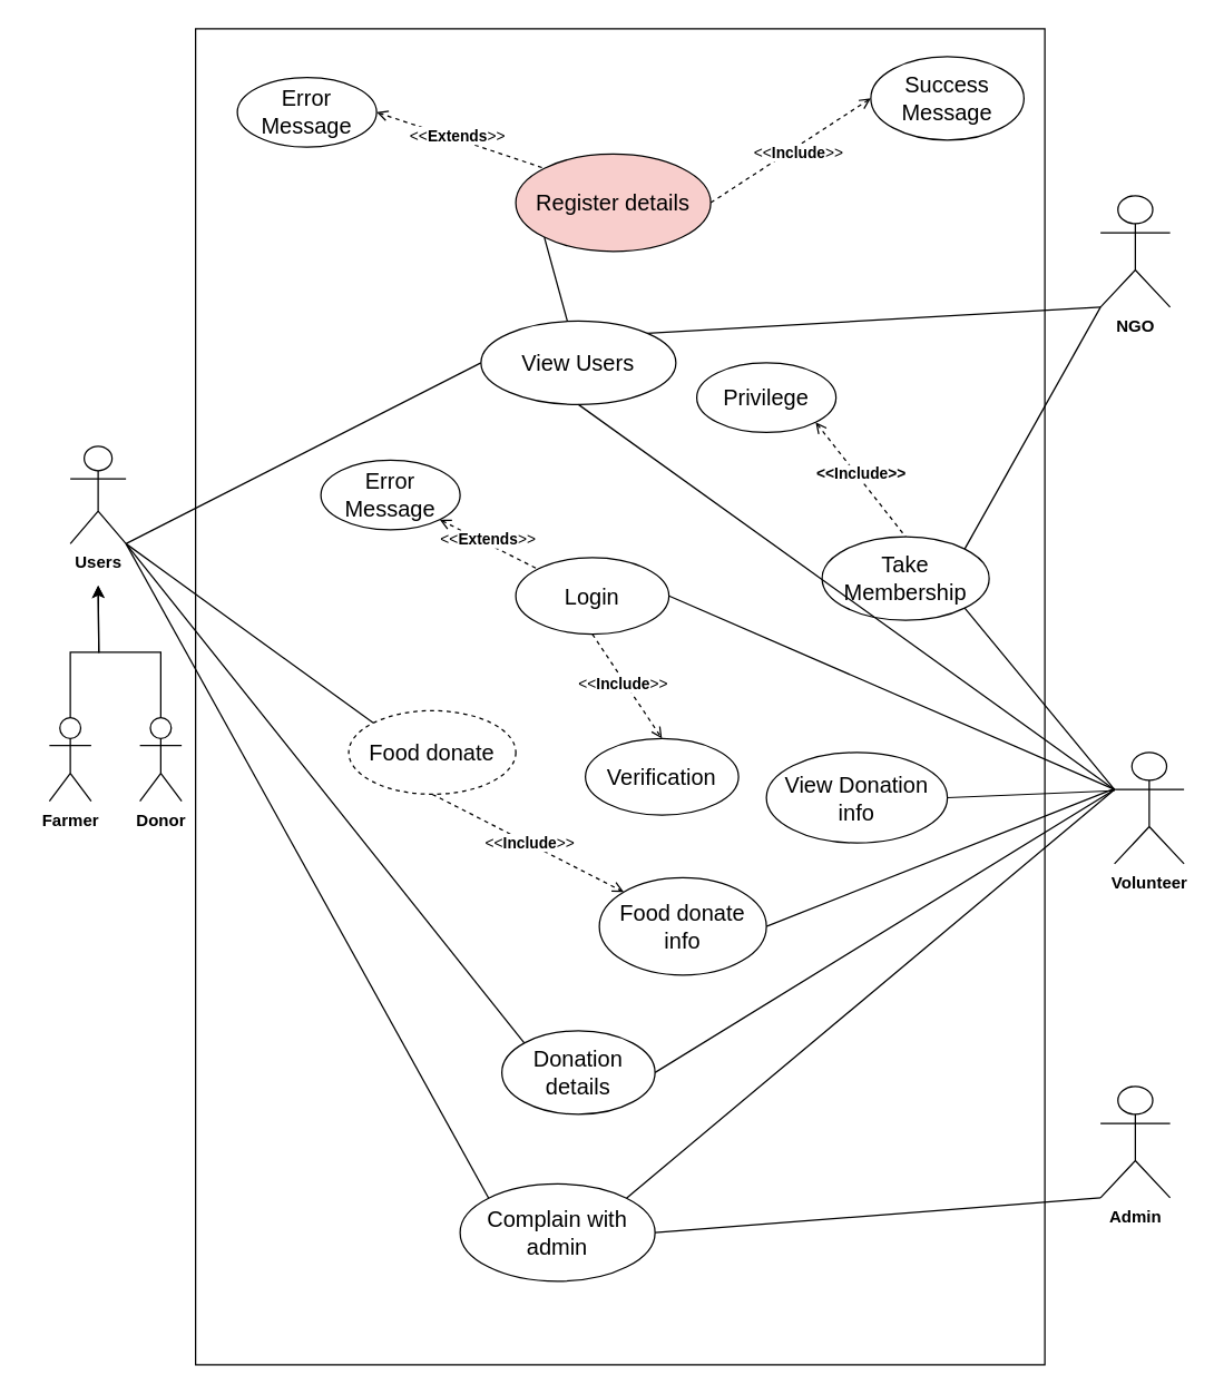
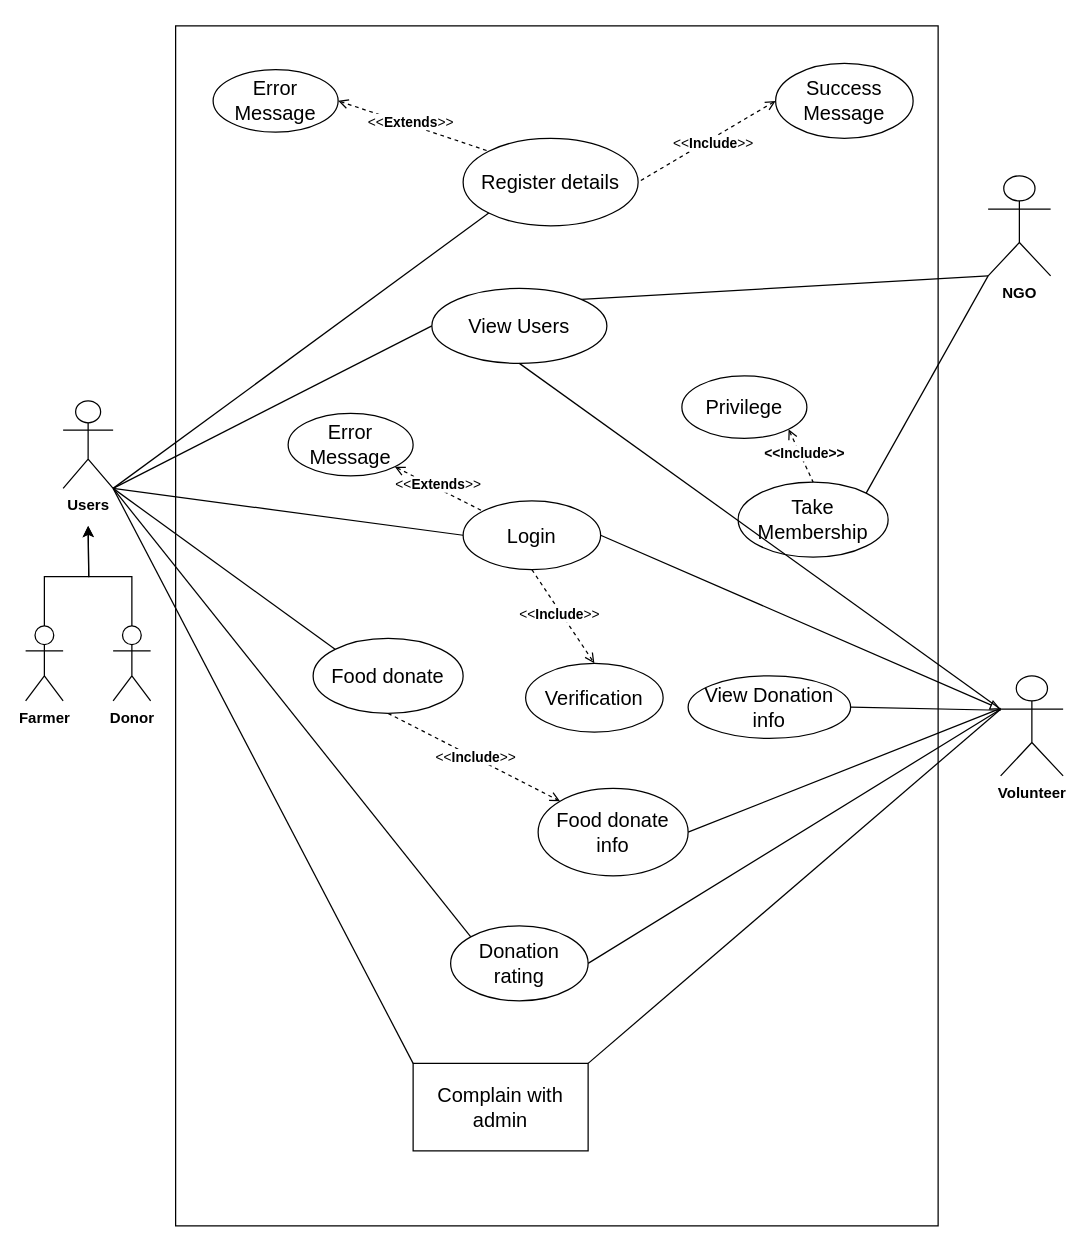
  <mxCell id="0" />
  <mxCell id="1" parent="0" />
  <mxCell id="2" value="&lt;b&gt;Users&lt;/b&gt;" style="shape=umlActor;verticalLabelPosition=bottom;verticalAlign=top;html=1;outlineConnect=0;" parent="1" vertex="1"><mxGeometry x="50" y="320" width="40" height="70" as="geometry" /></mxCell>
  <mxCell id="3" style="edgeStyle=orthogonalEdgeStyle;rounded=0;orthogonalLoop=1;jettySize=auto;html=1;exitX=0.5;exitY=0;exitDx=0;exitDy=0;exitPerimeter=0;" parent="1" source="4" edge="1"><mxGeometry relative="1" as="geometry"><mxPoint x="70" y="420" as="targetPoint" /><mxPoint x="90" y="500" as="sourcePoint" /></mxGeometry></mxCell>
- <mxCell id="4" value="&lt;b&gt;Donor&lt;/b&gt;" style="shape=umlActor;verticalLabelPosition=bottom;verticalAlign=top;html=1;outlineConnect=0;" parent="1" vertex="1"><mxGeometry x="100" y="515" width="30" height="60" as="geometry" /></mxCell>
- <mxCell id="5" value="&lt;b&gt;Admin&lt;/b&gt;" style="shape=umlActor;verticalLabelPosition=bottom;verticalAlign=top;html=1;outlineConnect=0;" parent="1" vertex="1"><mxGeometry x="790" y="780" width="50" height="80" as="geometry" /></mxCell>
+ <mxCell id="4" value="&lt;b&gt;Donor&lt;/b&gt;" style="shape=umlActor;verticalLabelPosition=bottom;verticalAlign=top;html=1;outlineConnect=0;" parent="1" vertex="1"><mxGeometry x="90" y="500" width="30" height="60" as="geometry" /></mxCell>
  <mxCell id="6" style="edgeStyle=orthogonalEdgeStyle;rounded=0;orthogonalLoop=1;jettySize=auto;html=1;exitX=0.5;exitY=0;exitDx=0;exitDy=0;exitPerimeter=0;" parent="1" source="7" edge="1"><mxGeometry relative="1" as="geometry"><mxPoint x="70" y="420" as="targetPoint" /></mxGeometry></mxCell>
- <mxCell id="7" value="&lt;b&gt;Farmer&lt;/b&gt;" style="shape=umlActor;verticalLabelPosition=bottom;verticalAlign=top;html=1;outlineConnect=0;" parent="1" vertex="1"><mxGeometry x="35" y="515" width="30" height="60" as="geometry" /></mxCell>
+ <mxCell id="7" value="&lt;b&gt;Farmer&lt;/b&gt;" style="shape=umlActor;verticalLabelPosition=bottom;verticalAlign=top;html=1;outlineConnect=0;" parent="1" vertex="1"><mxGeometry x="20" y="500" width="30" height="60" as="geometry" /></mxCell>
  <mxCell id="8" value="&lt;b&gt;NGO&lt;/b&gt;" style="shape=umlActor;verticalLabelPosition=bottom;verticalAlign=top;html=1;outlineConnect=0;" parent="1" vertex="1"><mxGeometry x="790" y="140" width="50" height="80" as="geometry" /></mxCell>
  <mxCell id="9" value="&lt;b&gt;Volunteer&lt;/b&gt;" style="shape=umlActor;verticalLabelPosition=bottom;verticalAlign=top;html=1;outlineConnect=0;" parent="1" vertex="1"><mxGeometry x="800" y="540" width="50" height="80" as="geometry" /></mxCell>
  <mxCell id="10" value="" style="rounded=0;whiteSpace=wrap;html=1;" parent="1" vertex="1"><mxGeometry x="140" y="20" width="610" height="960" as="geometry" /></mxCell>
- <mxCell id="11" value="&lt;font style=&quot;font-size: 16px;&quot;&gt;Register details&lt;/font&gt;" style="ellipse;whiteSpace=wrap;html=1;fillColor=#f8cecc;" parent="1" vertex="1"><mxGeometry x="370" y="110" width="140" height="70" as="geometry" /></mxCell>
+ <mxCell id="11" value="&lt;font style=&quot;font-size: 16px;&quot;&gt;Register details&lt;/font&gt;" style="ellipse;whiteSpace=wrap;html=1;" parent="1" vertex="1"><mxGeometry x="370" y="110" width="140" height="70" as="geometry" /></mxCell>
  <mxCell id="12" value="&lt;font style=&quot;font-size: 16px;&quot;&gt;Login&lt;/font&gt;" style="ellipse;whiteSpace=wrap;html=1;" parent="1" vertex="1"><mxGeometry x="370" y="400" width="110" height="55" as="geometry" /></mxCell>
  <mxCell id="13" style="rounded=0;orthogonalLoop=1;jettySize=auto;html=1;exitX=1;exitY=0;exitDx=0;exitDy=0;endArrow=none;endFill=0;entryX=0;entryY=1;entryDx=0;entryDy=0;entryPerimeter=0;" parent="1" source="15" edge="1" target="8"><mxGeometry relative="1" as="geometry"><mxPoint x="790" y="300" as="targetPoint" /></mxGeometry></mxCell>
  <mxCell id="14" style="rounded=0;orthogonalLoop=1;jettySize=auto;html=1;exitX=0;exitY=0.5;exitDx=0;exitDy=0;endArrow=none;endFill=0;" parent="1" source="15" edge="1"><mxGeometry relative="1" as="geometry"><mxPoint x="90" y="390" as="targetPoint" /></mxGeometry></mxCell>
  <mxCell id="15" value="&lt;font style=&quot;font-size: 16px;&quot;&gt;View Users&lt;/font&gt;" style="ellipse;whiteSpace=wrap;html=1;" parent="1" vertex="1"><mxGeometry x="345" y="230" width="140" height="60" as="geometry" /></mxCell>
  <mxCell id="16" value="&lt;font style=&quot;font-size: 16px;&quot;&gt;Take Membership&lt;/font&gt;" style="ellipse;whiteSpace=wrap;html=1;" parent="1" vertex="1"><mxGeometry x="590" y="385" width="120" height="60" as="geometry" /></mxCell>
  <mxCell id="17" style="rounded=0;orthogonalLoop=1;jettySize=auto;html=1;exitX=0.5;exitY=1;exitDx=0;exitDy=0;entryX=0;entryY=0;entryDx=0;entryDy=0;endArrow=open;endFill=0;dashed=1;" parent="1" source="19" target="31" edge="1"><mxGeometry relative="1" as="geometry" /></mxCell>
  <mxCell id="18" value="&amp;lt;&amp;lt;&lt;b&gt;Include&lt;/b&gt;&amp;gt;&amp;gt;" style="edgeLabel;html=1;align=center;verticalAlign=middle;resizable=0;points=[];" vertex="1" connectable="0" parent="17"><mxGeometry x="0.008" y="1" relative="1" as="geometry"><mxPoint as="offset" /></mxGeometry></mxCell>
- <mxCell id="19" value="&lt;font style=&quot;font-size: 16px;&quot;&gt;Food donate&lt;/font&gt;" style="ellipse;whiteSpace=wrap;html=1;dashed=1;" parent="1" vertex="1"><mxGeometry x="250" y="510" width="120" height="60" as="geometry" /></mxCell>
+ <mxCell id="19" value="&lt;font style=&quot;font-size: 16px;&quot;&gt;Food donate&lt;/font&gt;" style="ellipse;whiteSpace=wrap;html=1;" parent="1" vertex="1"><mxGeometry x="250" y="510" width="120" height="60" as="geometry" /></mxCell>
  <mxCell id="20" style="rounded=0;orthogonalLoop=1;jettySize=auto;html=1;exitX=1;exitY=0.5;exitDx=0;exitDy=0;endArrow=none;endFill=0;entryX=0;entryY=0.333;entryDx=0;entryDy=0;entryPerimeter=0;" parent="1" source="22" target="9" edge="1"><mxGeometry relative="1" as="geometry"><mxPoint x="800" y="570" as="targetPoint" /></mxGeometry></mxCell>
  <mxCell id="21" style="rounded=0;orthogonalLoop=1;jettySize=auto;html=1;exitX=0;exitY=0;exitDx=0;exitDy=0;endArrow=none;endFill=0;" parent="1" source="22" edge="1"><mxGeometry relative="1" as="geometry"><mxPoint x="90" y="390" as="targetPoint" /></mxGeometry></mxCell>
- <mxCell id="22" value="&lt;font style=&quot;font-size: 16px;&quot;&gt;Donation details&lt;/font&gt;" style="ellipse;whiteSpace=wrap;html=1;" parent="1" vertex="1"><mxGeometry x="360" y="740" width="110" height="60" as="geometry" /></mxCell>
+ <mxCell id="22" value="&lt;font style=&quot;font-size: 16px;&quot;&gt;Donation rating&lt;/font&gt;" style="ellipse;whiteSpace=wrap;html=1;" parent="1" vertex="1"><mxGeometry x="360" y="740" width="110" height="60" as="geometry" /></mxCell>
  <mxCell id="23" style="rounded=0;orthogonalLoop=1;jettySize=auto;html=1;exitX=1;exitY=0;exitDx=0;exitDy=0;entryX=0;entryY=1;entryDx=0;entryDy=0;entryPerimeter=0;endArrow=none;endFill=0;" parent="1" source="16" target="8" edge="1"><mxGeometry relative="1" as="geometry" /></mxCell>
- <mxCell id="24" style="rounded=0;orthogonalLoop=1;jettySize=auto;html=1;exitX=1;exitY=1;exitDx=0;exitDy=0;entryX=0;entryY=0.333;entryDx=0;entryDy=0;entryPerimeter=0;endArrow=none;endFill=0;" parent="1" source="16" target="9" edge="1"><mxGeometry relative="1" as="geometry" /></mxCell>
- <mxCell id="26" style="rounded=0;orthogonalLoop=1;jettySize=auto;html=1;exitX=1;exitY=0.5;exitDx=0;exitDy=0;entryX=0;entryY=0.333;entryDx=0;entryDy=0;entryPerimeter=0;endArrow=none;endFill=0;" parent="1" source="12" target="9" edge="1"><mxGeometry relative="1" as="geometry" /></mxCell>
- <mxCell id="27" style="rounded=0;orthogonalLoop=1;jettySize=auto;html=1;exitX=0;exitY=1;exitDx=0;exitDy=0;endArrow=none;endFill=0;" parent="1" source="11" target="15" edge="1"><mxGeometry relative="1" as="geometry" /></mxCell>
+ <mxCell id="25" style="rounded=0;orthogonalLoop=1;jettySize=auto;html=1;exitX=1;exitY=1;exitDx=0;exitDy=0;exitPerimeter=0;endArrow=none;endFill=0;entryX=0;entryY=0.5;entryDx=0;entryDy=0;" parent="1" source="2" target="12" edge="1"><mxGeometry relative="1" as="geometry"><mxPoint x="370" y="430" as="targetPoint" /></mxGeometry></mxCell>
+ <mxCell id="26" style="rounded=0;orthogonalLoop=1;jettySize=auto;html=1;exitX=1;exitY=0.5;exitDx=0;exitDy=0;entryX=0;entryY=0.333;entryDx=0;entryDy=0;entryPerimeter=0;endArrow=block;endFill=0;" parent="1" source="12" target="9" edge="1"><mxGeometry relative="1" as="geometry" /></mxCell>
+ <mxCell id="27" style="rounded=0;orthogonalLoop=1;jettySize=auto;html=1;exitX=0;exitY=1;exitDx=0;exitDy=0;entryX=1;entryY=1;entryDx=0;entryDy=0;entryPerimeter=0;endArrow=none;endFill=0;" parent="1" source="11" target="2" edge="1"><mxGeometry relative="1" as="geometry" /></mxCell>
  <mxCell id="28" style="rounded=0;orthogonalLoop=1;jettySize=auto;html=1;exitX=0.5;exitY=1;exitDx=0;exitDy=0;entryX=0;entryY=0.333;entryDx=0;entryDy=0;entryPerimeter=0;endArrow=none;endFill=0;" parent="1" source="15" target="9" edge="1"><mxGeometry relative="1" as="geometry" /></mxCell>
  <mxCell id="29" style="rounded=0;orthogonalLoop=1;jettySize=auto;html=1;exitX=0;exitY=0;exitDx=0;exitDy=0;entryX=1;entryY=1;entryDx=0;entryDy=0;entryPerimeter=0;endArrow=none;endFill=0;" parent="1" source="19" target="2" edge="1"><mxGeometry relative="1" as="geometry" /></mxCell>
  <mxCell id="30" style="rounded=0;orthogonalLoop=1;jettySize=auto;html=1;exitX=1;exitY=0.5;exitDx=0;exitDy=0;endArrow=none;endFill=0;" parent="1" source="31" edge="1"><mxGeometry relative="1" as="geometry"><mxPoint x="800" y="566" as="targetPoint" /></mxGeometry></mxCell>
  <mxCell id="31" value="&lt;font style=&quot;font-size: 16px;&quot;&gt;Food donate info&lt;/font&gt;" style="ellipse;whiteSpace=wrap;html=1;" parent="1" vertex="1"><mxGeometry x="430" y="630" width="120" height="70" as="geometry" /></mxCell>
  <mxCell id="32" style="rounded=0;orthogonalLoop=1;jettySize=auto;html=1;exitX=1;exitY=0;exitDx=0;exitDy=0;endArrow=none;endFill=0;entryX=0;entryY=0.333;entryDx=0;entryDy=0;entryPerimeter=0;" parent="1" source="34" target="9" edge="1"><mxGeometry relative="1" as="geometry"><mxPoint x="800" y="570" as="targetPoint" /></mxGeometry></mxCell>
  <mxCell id="33" style="rounded=0;orthogonalLoop=1;jettySize=auto;html=1;exitX=0;exitY=0;exitDx=0;exitDy=0;endArrow=none;endFill=0;" parent="1" source="34" edge="1"><mxGeometry relative="1" as="geometry"><mxPoint x="90" y="390" as="targetPoint" /></mxGeometry></mxCell>
- <mxCell id="34" value="&lt;font style=&quot;font-size: 16px;&quot;&gt;Complain with admin&lt;/font&gt;" style="ellipse;whiteSpace=wrap;html=1;" parent="1" vertex="1"><mxGeometry x="330" y="850" width="140" height="70" as="geometry" /></mxCell>
- <mxCell id="35" style="rounded=0;orthogonalLoop=1;jettySize=auto;html=1;exitX=1;exitY=0.5;exitDx=0;exitDy=0;entryX=0;entryY=1;entryDx=0;entryDy=0;entryPerimeter=0;endArrow=none;endFill=0;" parent="1" source="34" target="5" edge="1"><mxGeometry relative="1" as="geometry" /></mxCell>
+ <mxCell id="34" value="&lt;font style=&quot;font-size: 16px;&quot;&gt;Complain with admin&lt;/font&gt;" style="whiteSpace=wrap;html=1;rounded=0;" parent="1" vertex="1"><mxGeometry x="330" y="850" width="140" height="70" as="geometry" /></mxCell>
  <mxCell id="36" style="rounded=0;orthogonalLoop=1;jettySize=auto;html=1;exitX=1;exitY=1;exitDx=0;exitDy=0;entryX=0.5;entryY=0;entryDx=0;entryDy=0;endArrow=none;endFill=0;dashed=1;startArrow=open;startFill=0;" edge="1" parent="1" source="38" target="16"><mxGeometry relative="1" as="geometry" /></mxCell>
  <mxCell id="37" value="&lt;b&gt;&amp;lt;&amp;lt;Include&amp;gt;&amp;gt;&lt;/b&gt;" style="edgeLabel;html=1;align=center;verticalAlign=middle;resizable=0;points=[];rotation=0;" vertex="1" connectable="0" parent="36"><mxGeometry x="-0.06" y="3" relative="1" as="geometry"><mxPoint as="offset" /></mxGeometry></mxCell>
- <mxCell id="38" value="&lt;font style=&quot;font-size: 16px;&quot;&gt;Privilege&lt;/font&gt;" style="ellipse;whiteSpace=wrap;html=1;" vertex="1" parent="1"><mxGeometry x="500" y="260" width="100" height="50" as="geometry" /></mxCell>
+ <mxCell id="38" value="&lt;font style=&quot;font-size: 16px;&quot;&gt;Privilege&lt;/font&gt;" style="ellipse;whiteSpace=wrap;html=1;" vertex="1" parent="1"><mxGeometry x="545" y="300" width="100" height="50" as="geometry" /></mxCell>
  <mxCell id="39" style="rounded=0;orthogonalLoop=1;jettySize=auto;html=1;exitX=1;exitY=1;exitDx=0;exitDy=0;entryX=0;entryY=0;entryDx=0;entryDy=0;endArrow=none;endFill=0;dashed=1;startArrow=open;startFill=0;" edge="1" parent="1" source="41" target="12"><mxGeometry relative="1" as="geometry"><mxPoint x="690" y="390" as="targetPoint" /></mxGeometry></mxCell>
  <mxCell id="40" value="&amp;lt;&amp;lt;&lt;b&gt;Extends&lt;/b&gt;&amp;gt;&amp;gt;" style="edgeLabel;html=1;align=center;verticalAlign=middle;resizable=0;points=[];rotation=0;" vertex="1" connectable="0" parent="39"><mxGeometry x="-0.06" y="3" relative="1" as="geometry"><mxPoint as="offset" /></mxGeometry></mxCell>
  <mxCell id="41" value="&lt;font style=&quot;font-size: 16px;&quot;&gt;Error Message&lt;/font&gt;" style="ellipse;whiteSpace=wrap;html=1;" vertex="1" parent="1"><mxGeometry x="230" y="330" width="100" height="50" as="geometry" /></mxCell>
  <mxCell id="42" value="&lt;font style=&quot;font-size: 16px;&quot;&gt;Verification&lt;/font&gt;" style="ellipse;whiteSpace=wrap;html=1;" vertex="1" parent="1"><mxGeometry x="420" y="530" width="110" height="55" as="geometry" /></mxCell>
  <mxCell id="43" style="rounded=0;orthogonalLoop=1;jettySize=auto;html=1;exitX=0.5;exitY=1;exitDx=0;exitDy=0;entryX=0.5;entryY=0;entryDx=0;entryDy=0;endArrow=open;endFill=0;dashed=1;" edge="1" parent="1" source="12" target="42"><mxGeometry relative="1" as="geometry"><mxPoint x="516" y="503" as="targetPoint" /><mxPoint x="470" y="460" as="sourcePoint" /></mxGeometry></mxCell>
  <mxCell id="44" value="&amp;lt;&amp;lt;&lt;b&gt;Include&lt;/b&gt;&amp;gt;&amp;gt;" style="edgeLabel;html=1;align=center;verticalAlign=middle;resizable=0;points=[];rotation=0;" vertex="1" connectable="0" parent="43"><mxGeometry x="-0.06" y="3" relative="1" as="geometry"><mxPoint x="-4" y="2" as="offset" /></mxGeometry></mxCell>
  <mxCell id="45" style="rounded=0;orthogonalLoop=1;jettySize=auto;html=1;exitX=0;exitY=0.5;exitDx=0;exitDy=0;entryX=1;entryY=0.5;entryDx=0;entryDy=0;endArrow=none;endFill=0;dashed=1;startArrow=open;startFill=0;" edge="1" parent="1" source="47" target="11"><mxGeometry relative="1" as="geometry"><mxPoint x="368.497" y="159.749" as="targetPoint" /><mxPoint x="469" y="215" as="sourcePoint" /></mxGeometry></mxCell>
  <mxCell id="46" value="&amp;lt;&amp;lt;&lt;b&gt;Include&lt;/b&gt;&amp;gt;&amp;gt;" style="edgeLabel;html=1;align=center;verticalAlign=middle;resizable=0;points=[];rotation=0;" vertex="1" connectable="0" parent="45"><mxGeometry x="-0.06" y="3" relative="1" as="geometry"><mxPoint as="offset" /></mxGeometry></mxCell>
- <mxCell id="47" value="&lt;font style=&quot;font-size: 16px;&quot;&gt;Success Message&lt;/font&gt;" style="ellipse;whiteSpace=wrap;html=1;" vertex="1" parent="1"><mxGeometry x="625" y="40" width="110" height="60" as="geometry" /></mxCell>
+ <mxCell id="47" value="&lt;font style=&quot;font-size: 16px;&quot;&gt;Success Message&lt;/font&gt;" style="ellipse;whiteSpace=wrap;html=1;" vertex="1" parent="1"><mxGeometry x="620" y="50" width="110" height="60" as="geometry" /></mxCell>
  <mxCell id="48" style="rounded=0;orthogonalLoop=1;jettySize=auto;html=1;exitX=1;exitY=0.5;exitDx=0;exitDy=0;entryX=0;entryY=0;entryDx=0;entryDy=0;endArrow=none;endFill=0;dashed=1;startArrow=open;startFill=0;" edge="1" parent="1" source="50" target="11"><mxGeometry relative="1" as="geometry"><mxPoint x="400" y="20" as="targetPoint" /></mxGeometry></mxCell>
  <mxCell id="49" value="&amp;lt;&amp;lt;&lt;b&gt;Extends&lt;/b&gt;&amp;gt;&amp;gt;" style="edgeLabel;html=1;align=center;verticalAlign=middle;resizable=0;points=[];rotation=0;" vertex="1" connectable="0" parent="48"><mxGeometry x="-0.06" y="3" relative="1" as="geometry"><mxPoint as="offset" /></mxGeometry></mxCell>
  <mxCell id="50" value="&lt;font style=&quot;font-size: 16px;&quot;&gt;Error Message&lt;/font&gt;" style="ellipse;whiteSpace=wrap;html=1;" vertex="1" parent="1"><mxGeometry x="170" y="55" width="100" height="50" as="geometry" /></mxCell>
  <mxCell id="51" style="rounded=0;orthogonalLoop=1;jettySize=auto;html=1;exitX=1;exitY=0.5;exitDx=0;exitDy=0;endArrow=none;endFill=0;" edge="1" parent="1" source="52"><mxGeometry relative="1" as="geometry"><mxPoint x="800" y="567.5" as="targetPoint" /></mxGeometry></mxCell>
- <mxCell id="52" value="&lt;font style=&quot;font-size: 16px;&quot;&gt;View Donation info&lt;/font&gt;" style="ellipse;whiteSpace=wrap;html=1;" vertex="1" parent="1"><mxGeometry x="550" y="540" width="130" height="65" as="geometry" /></mxCell>
+ <mxCell id="52" value="&lt;font style=&quot;font-size: 16px;&quot;&gt;View Donation info&lt;/font&gt;" style="ellipse;whiteSpace=wrap;html=1;" vertex="1" parent="1"><mxGeometry x="550" y="540" width="130" height="50" as="geometry" /></mxCell>
